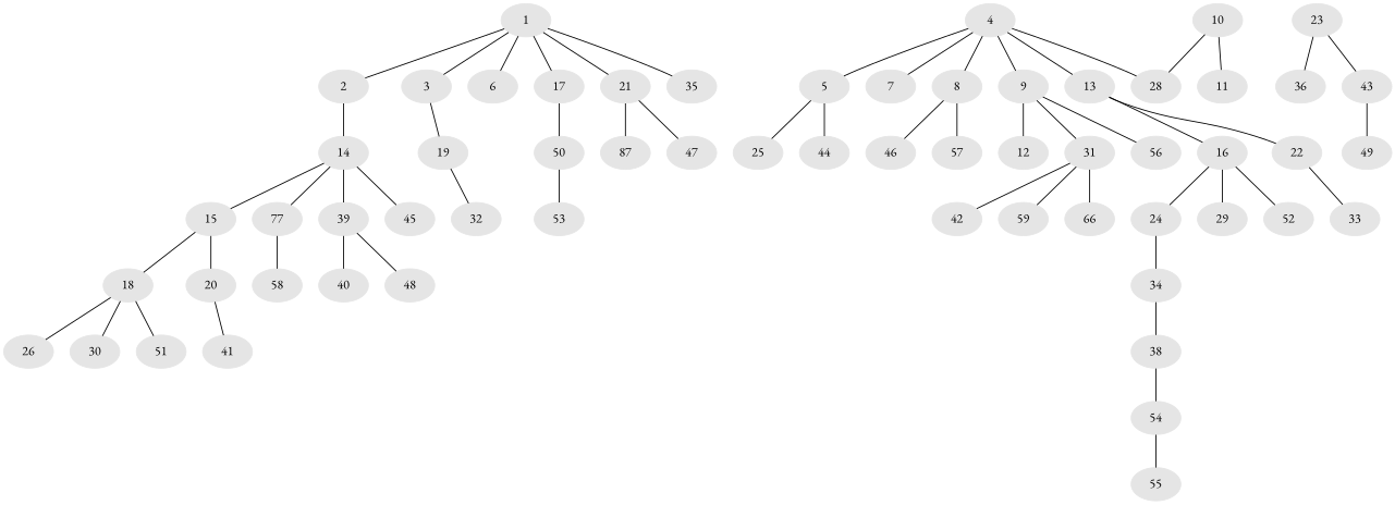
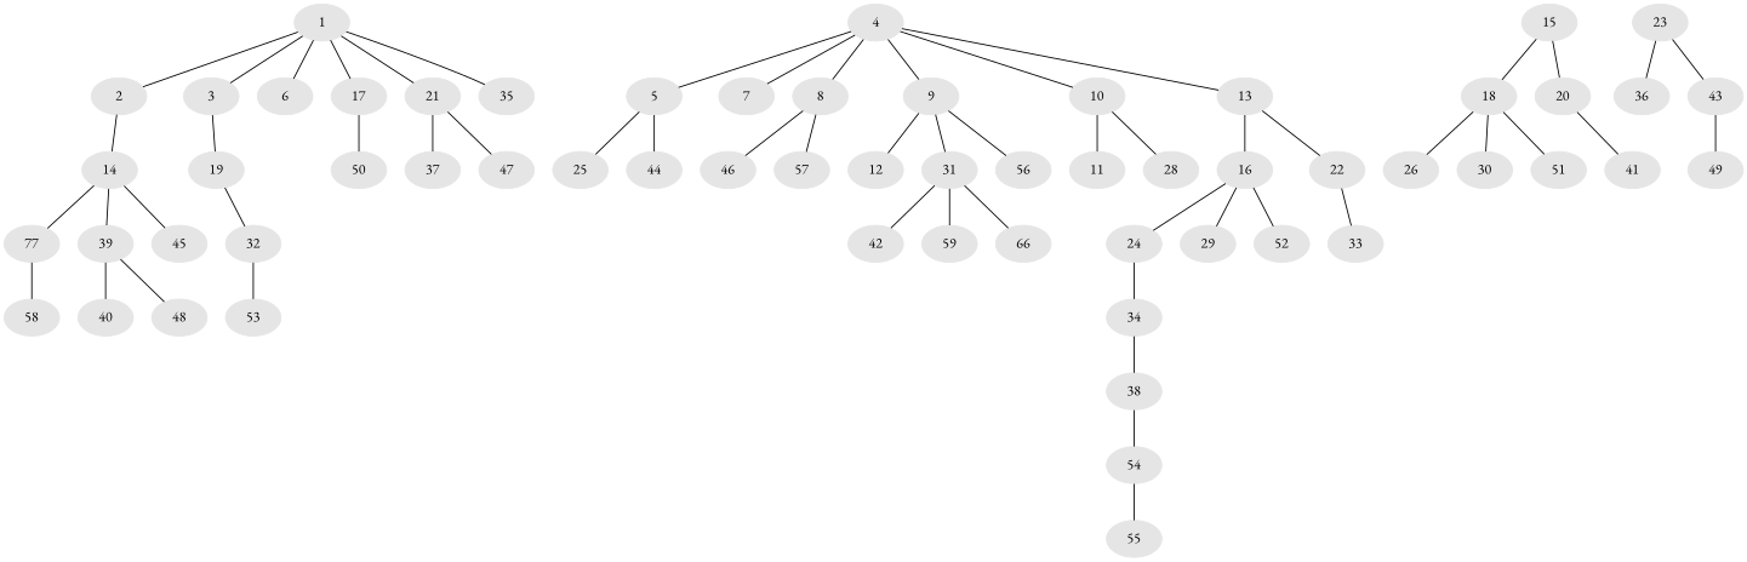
  graph {
    fontname="EB Garamond"
    node [color=gray90 fontname="EB Garamond" style=filled]
    edge [fontname="EB Garamond"]
    1
    2
    3
    6
    17
    21
    35
    14
    19
    4
    5
    7
    8
    9
    10
    13
    50
-   37 [label=87]
+   37
    47
    15
    n21 [label=77]
    39
    45
    32
    25
    44
    46
    57
    12
    31
    56
    11
    28
    16
    22
    23
    36
    43
    42
    59
    n41 [label=66]
    24
    29
    52
    33
    18
    20
    58
    40
    48
    26
    30
    51
    41
    34
    53
    49
    38
    54
    55
    1 -- 2
    1 -- 3
    1 -- 6
    1 -- 17
    1 -- 21
    1 -- 35
    2 -- 14
    3 -- 19
    17 -- 50
    21 -- 37
    21 -- 47
-   14 -- 15
    14 -- n21
    14 -- 39
    14 -- 45
    19 -- 32
    4 -- 5
    4 -- 7
    4 -- 8
    4 -- 9
-   4 -- 28
+   4 -- 10
    4 -- 13
    5 -- 25
    5 -- 44
    8 -- 46
    8 -- 57
    9 -- 12
    9 -- 31
    9 -- 56
    10 -- 11
    10 -- 28
    13 -- 16
    13 -- 22
    15 -- 18
    15 -- 20
    n21 -- 58
    39 -- 40
    39 -- 48
-   50 -- 53
+   32 -- 53
    31 -- 42
    31 -- 59
    31 -- n41
    16 -- 24
    16 -- 29
    16 -- 52
    22 -- 33
    23 -- 36
    23 -- 43
    43 -- 49
    24 -- 34
    18 -- 26
    18 -- 30
    18 -- 51
    20 -- 41
    34 -- 38
    38 -- 54
    54 -- 55
  }
